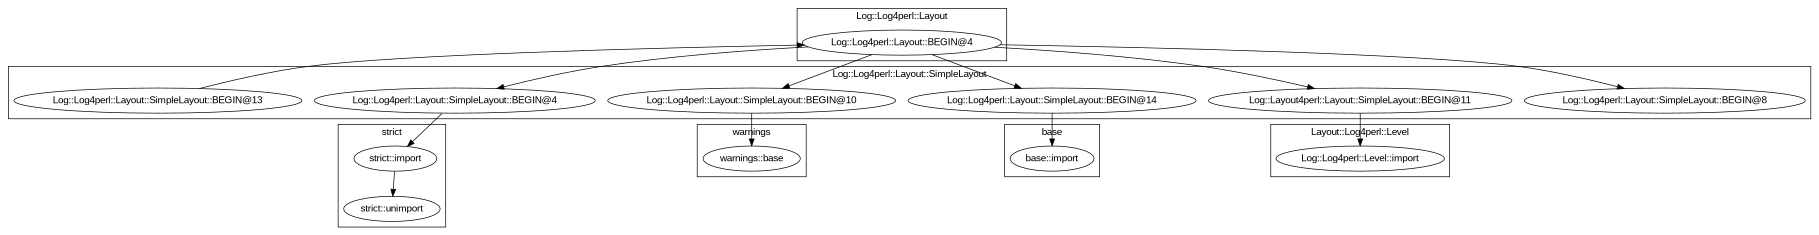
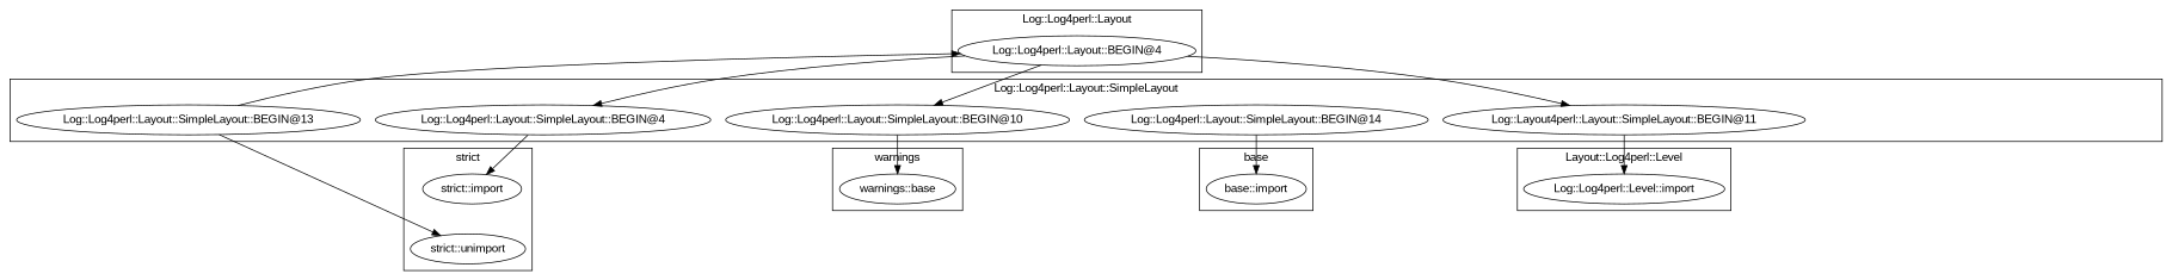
  digraph {
    fontname="Liberation Sans"
    node [fontname="Liberation Sans"]
    edge [fontname="Liberation Sans"]
-   "Log::Log4perl::Layout::SimpleLayout::BEGIN@8"
    "Log::Log4perl::Layout::SimpleLayout::BEGIN@13"
    n3 [label="Log::Log4perl::Layout::SimpleLayout::BEGIN@4"]
    "Log::Log4perl::Layout::SimpleLayout::BEGIN@10"
    "Log::Log4perl::Layout::SimpleLayout::BEGIN@14"
    n6 [label="Log::Layout4perl::Layout::SimpleLayout::BEGIN@11"]
    "Log::Log4perl::Level::import"
    "base::import"
    "Log::Log4perl::Layout::BEGIN@4"
    n10 [label="warnings::base"]
    "strict::import"
    "strict::unimport"
    subgraph cluster_1 {
      label="Log::Log4perl::Layout::SimpleLayout"
-     "Log::Log4perl::Layout::SimpleLayout::BEGIN@8"
      "Log::Log4perl::Layout::SimpleLayout::BEGIN@13"
      n3
      "Log::Log4perl::Layout::SimpleLayout::BEGIN@10"
      "Log::Log4perl::Layout::SimpleLayout::BEGIN@14"
      n6
    }
    subgraph cluster_2 {
      label="Layout::Log4perl::Level"
      "Log::Log4perl::Level::import"
    }
    subgraph cluster_3 {
      label=base
      "base::import"
    }
    subgraph cluster_4 {
      label="Log::Log4perl::Layout"
      "Log::Log4perl::Layout::BEGIN@4"
    }
    subgraph cluster_5 {
      label=warnings
      n10
    }
    subgraph cluster_6 {
      label="strict"
      "strict::import"
      "strict::unimport"
    }
    "Log::Log4perl::Layout::SimpleLayout::BEGIN@13" -> "Log::Log4perl::Layout::BEGIN@4"
-   "strict::import" -> "strict::unimport"
+   "Log::Log4perl::Layout::SimpleLayout::BEGIN@13" -> "strict::unimport"
    n3 -> "strict::import"
    "Log::Log4perl::Layout::SimpleLayout::BEGIN@10" -> n10
    "Log::Log4perl::Layout::SimpleLayout::BEGIN@14" -> "base::import"
    n6 -> "Log::Log4perl::Level::import"
-   "Log::Log4perl::Layout::BEGIN@4" -> "Log::Log4perl::Layout::SimpleLayout::BEGIN@8"
    "Log::Log4perl::Layout::BEGIN@4" -> n3
    "Log::Log4perl::Layout::BEGIN@4" -> "Log::Log4perl::Layout::SimpleLayout::BEGIN@10"
-   "Log::Log4perl::Layout::BEGIN@4" -> "Log::Log4perl::Layout::SimpleLayout::BEGIN@14"
    "Log::Log4perl::Layout::BEGIN@4" -> n6
  }
